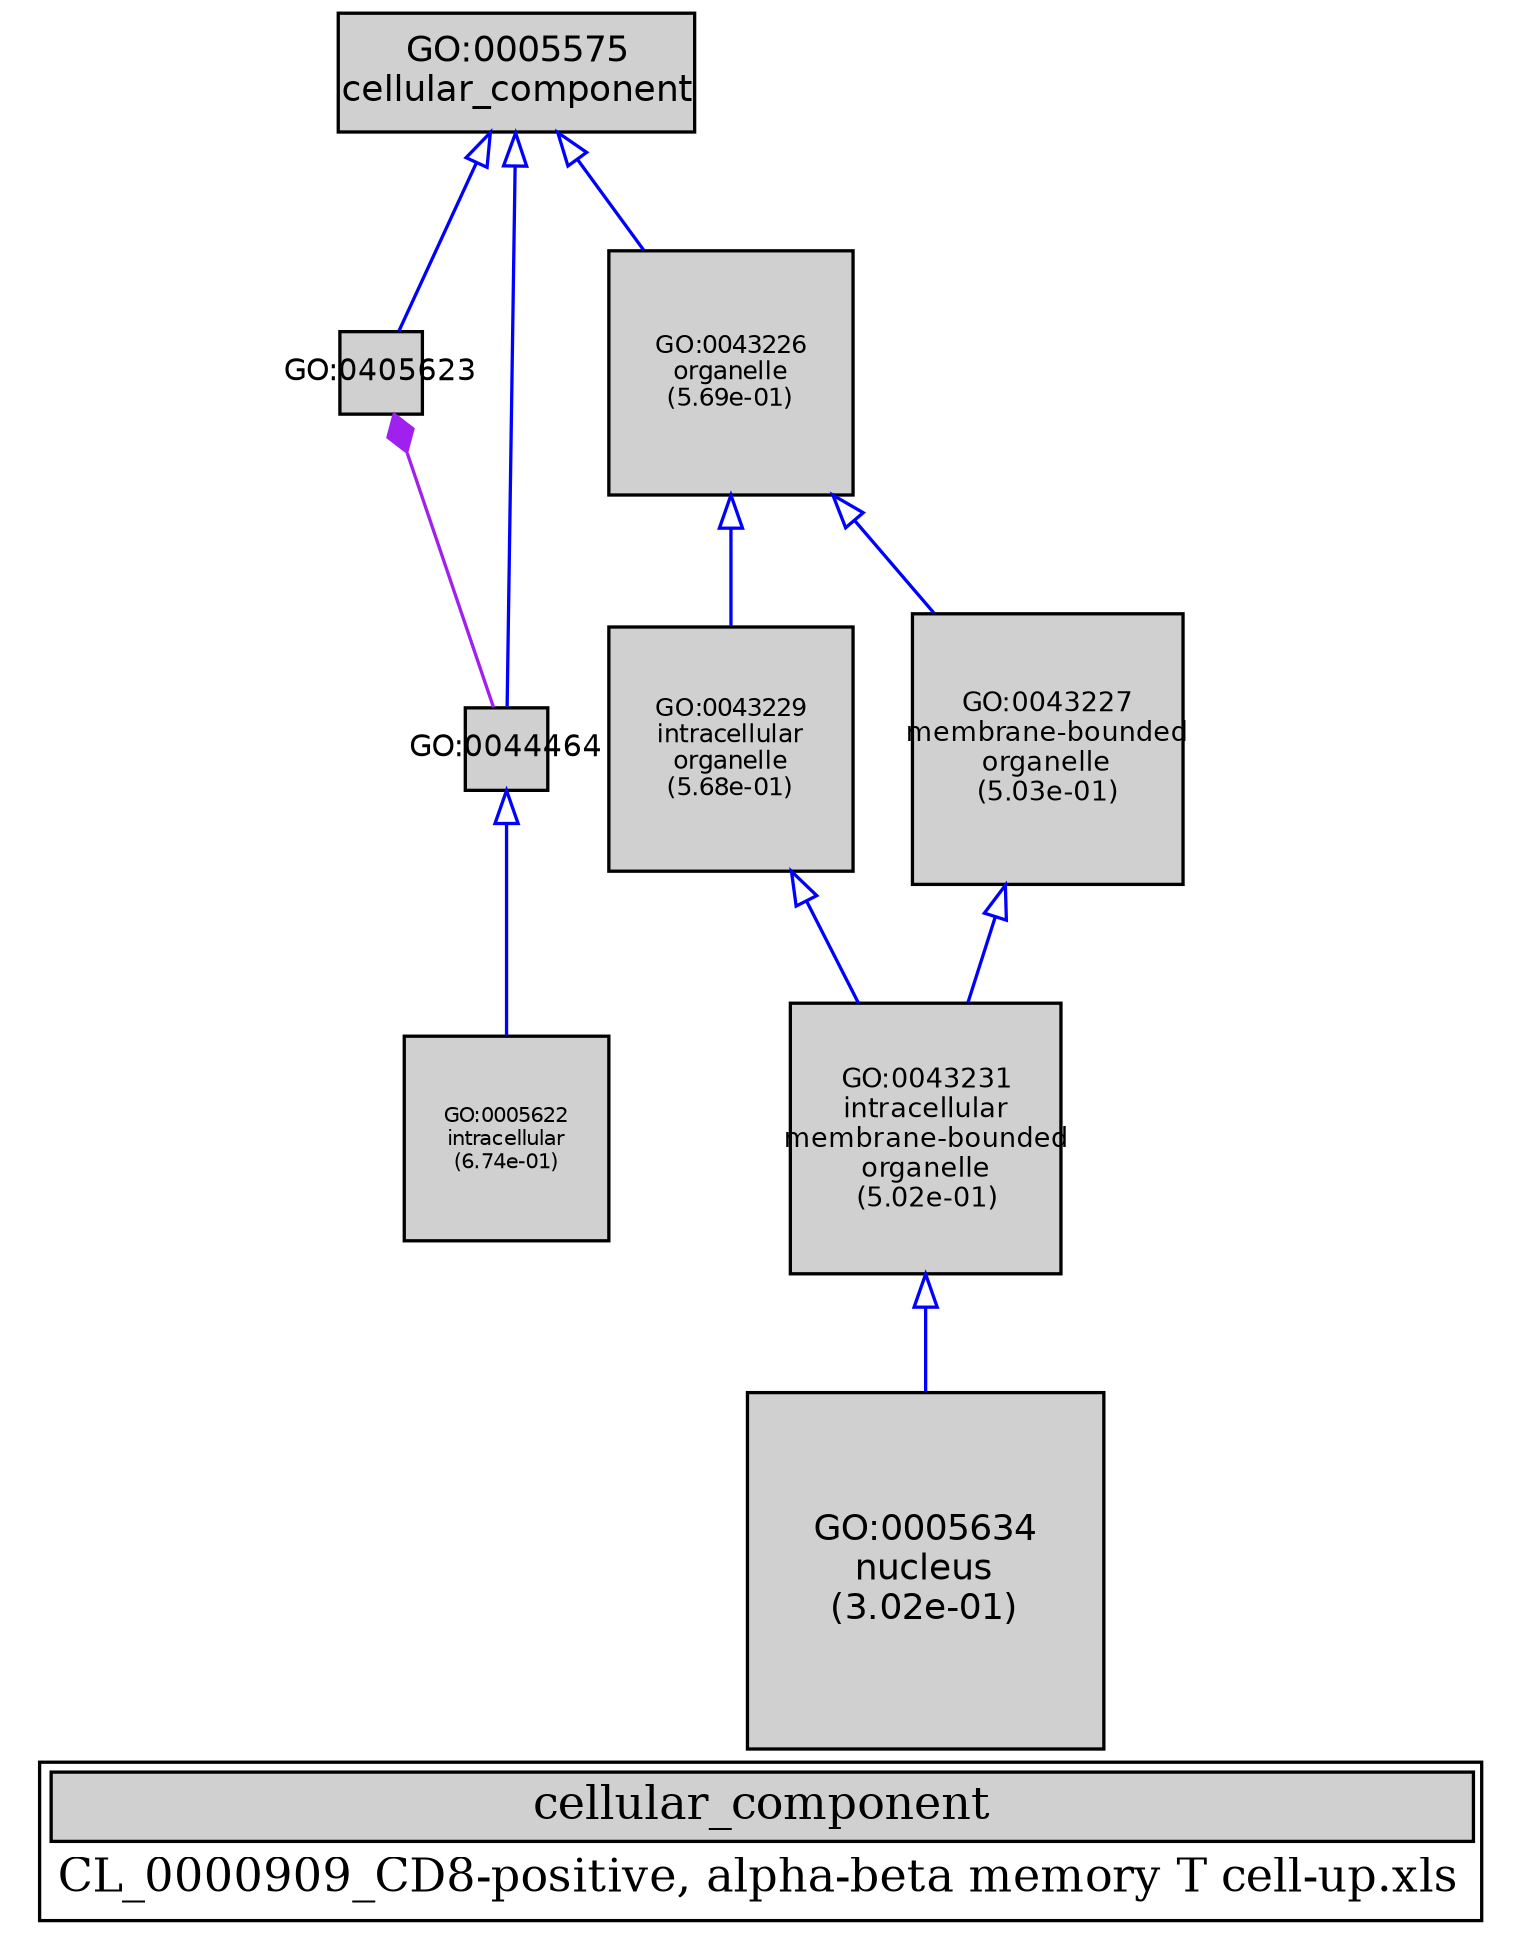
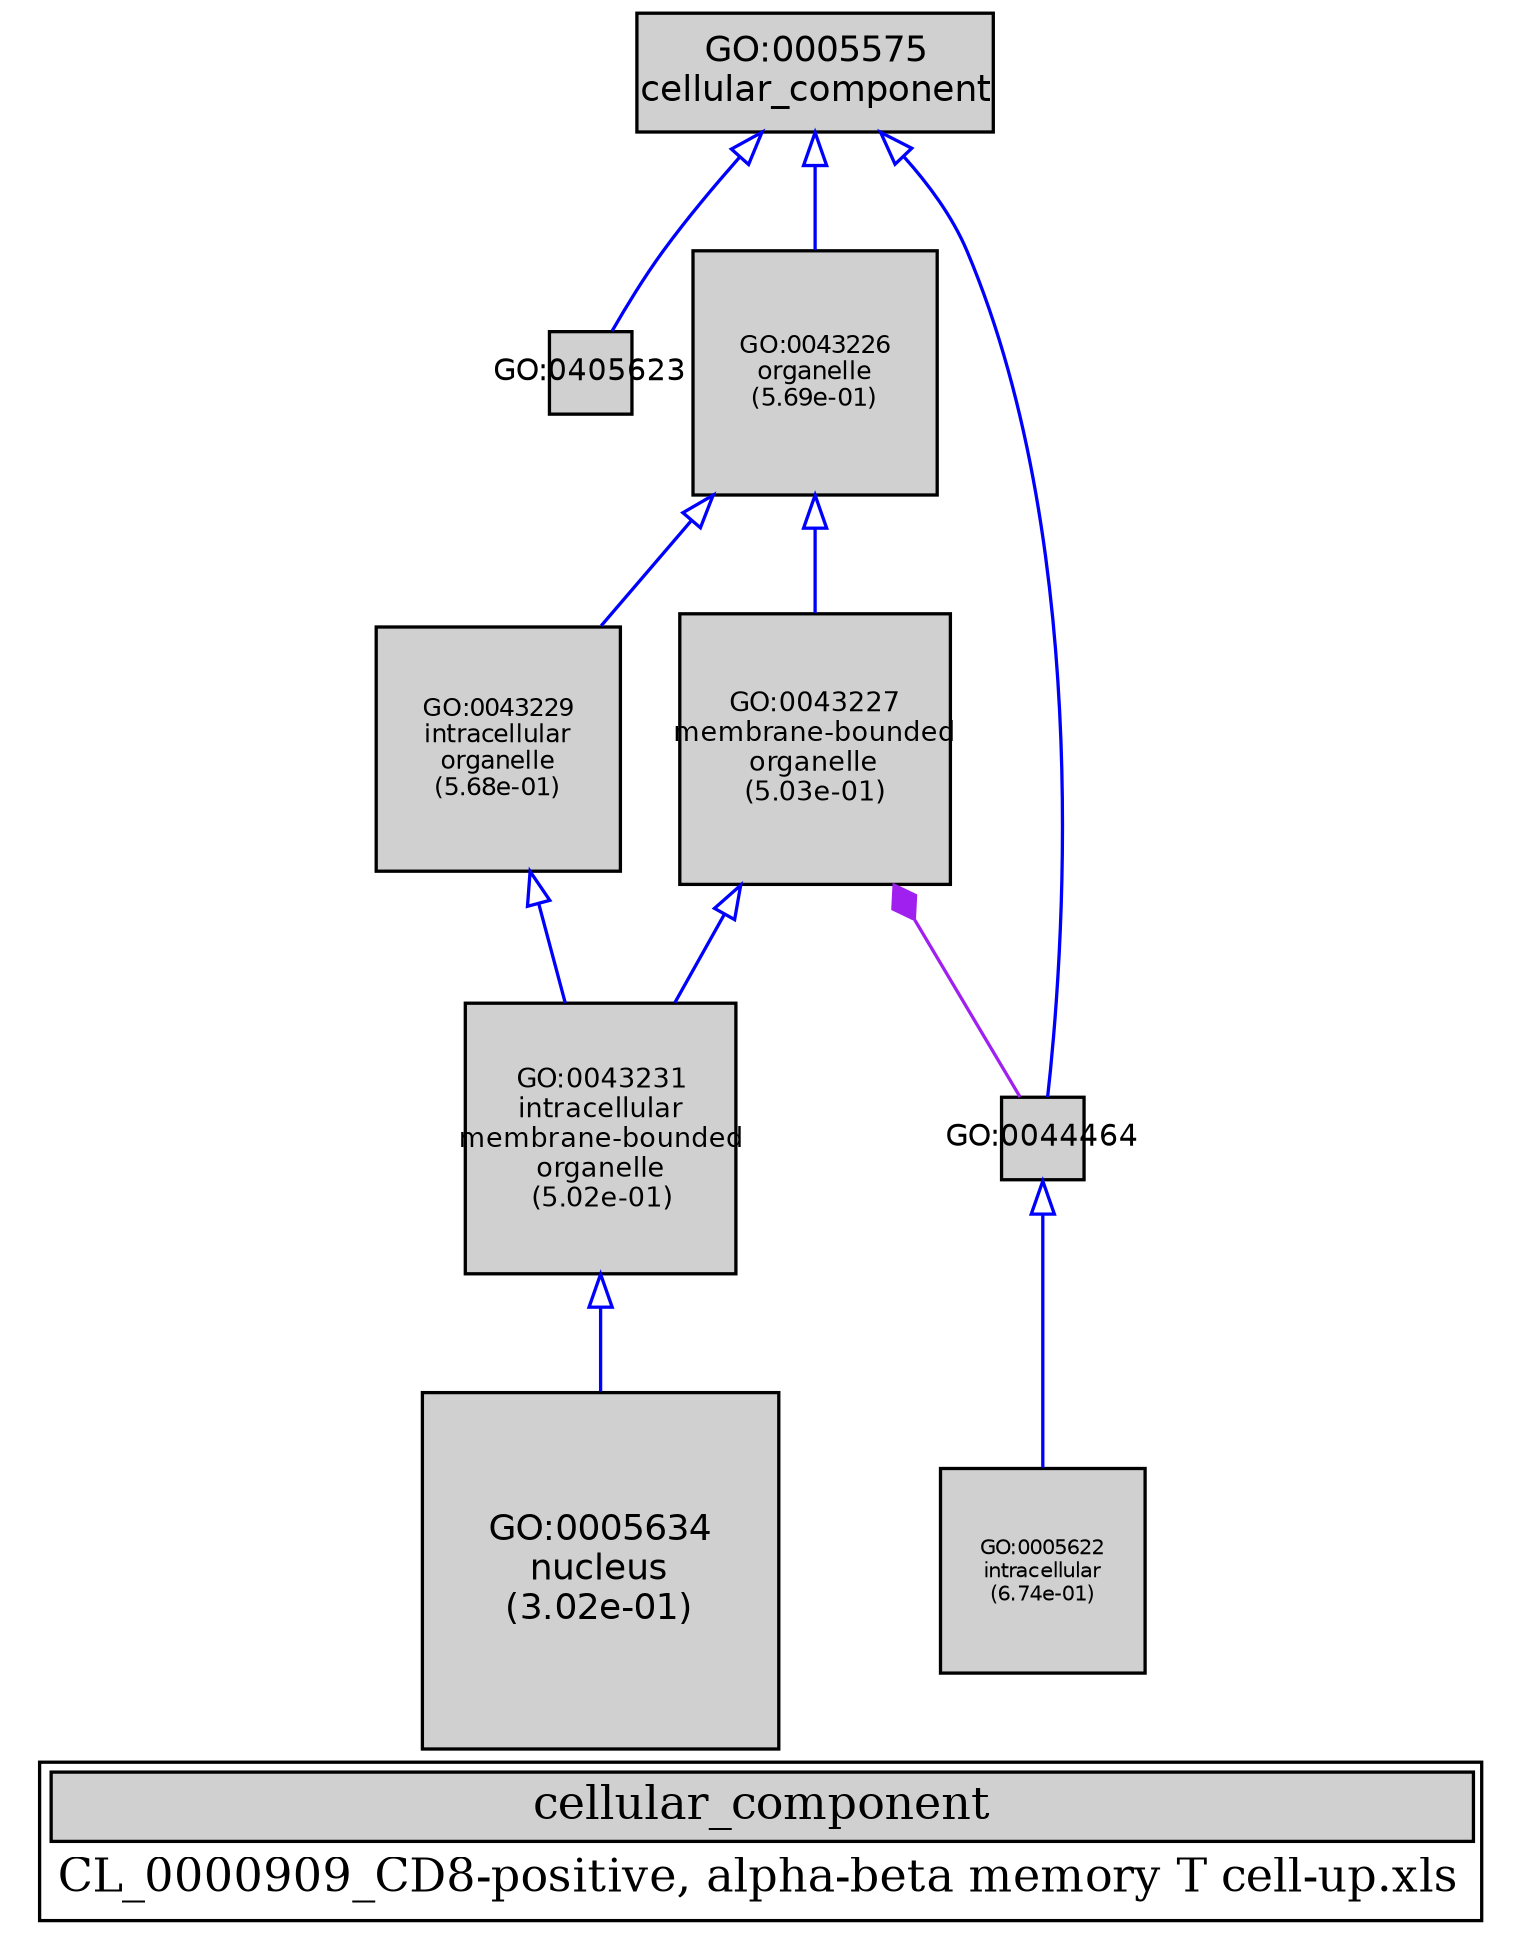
  digraph {
    bgcolor="#FFFFFF"
    label=<<TABLE COLOR="black" BGCOLOR="white"><TR><TD COLSPAN="2" BGCOLOR="#D0D0D0"><FONT COLOR="black">cellular_component</FONT></TD></TR><TR><TD BORDER="0">CL_0000909_CD8-positive, alpha-beta memory T cell-up.xls</TD></TR></TABLE>>
    node [color=black fillcolor="#D0D0D0" fixedsize=true fontcolor=black fontname=Helvetica fontsize=9 shape=box style=filled]
    edge [arrowtail=empty color=blue dir=back weight=5.0]
    n1 [fontsize=7.44532971442 height=1.03407357145 label=<<TABLE BORDER="0"><TR><TD>GO:0043229<BR/>intracellular<BR/>organelle<BR/>(5.68e-01)</TD></TR></TABLE>> width=1.03407357145]
    n2 [fontsize=8.1992083704 height=1.13877894033 label=<<TABLE BORDER="0"><TR><TD>GO:0043227<BR/>membrane-bounded<BR/>organelle<BR/>(5.03e-01)</TD></TR></TABLE>> width=1.13877894033]
    n3 [height=0.347613034246 label="GO:0405623" width=0.347613034246]
    n4 [fontsize=10.8 label=<<TABLE BORDER="0"><TR><TD>GO:0005575<BR/>cellular_component</TD></TR></TABLE>> width=1.5]
    n5 [fontsize=7.42672401987 height=1.0314894472 label=<<TABLE BORDER="0"><TR><TD>GO:0043226<BR/>organelle<BR/>(5.69e-01)</TD></TR></TABLE>> width=1.0314894472]
    n6 [fontsize=6.22927746182 height=0.865177425253 label=<<TABLE BORDER="0"><TR><TD>GO:0005622<BR/>intracellular<BR/>(6.74e-01)</TD></TR></TABLE>> width=0.865177425253]
    n7 [fontsize=8.2109547309 height=1.14041037929 label=<<TABLE BORDER="0"><TR><TD>GO:0043231<BR/>intracellular<BR/>membrane-bounded<BR/>organelle<BR/>(5.02e-01)</TD></TR></TABLE>> width=1.14041037929]
    n8 [fontsize=10.8 height=1.5 label=<<TABLE BORDER="0"><TR><TD>GO:0005634<BR/>nucleus<BR/>(3.02e-01)</TD></TR></TABLE>> width=1.5]
    "GO:0044464" [height=0.347613034246 width=0.347613034246]
    subgraph sub_1 {
      n1
      n2
      n3
      n4
      n5
      n6
      n7
      n8
      "GO:0044464"
    }
    subgraph sub_2 {
      subgraph sub_3 {
        subgraph sub_4 {
        }
        subgraph sub_5 {
        }
      }
      subgraph sub_6 {
        n3
        n6
        "GO:0044464"
      }
      subgraph sub_7 {
        n1
        n2
        n3
        n4
        n5
        n6
        n7
        n8
        "GO:0044464"
      }
    }
    n1 -> n7
    n2 -> n7
-   n3 -> "GO:0044464" [arrowtail=diamond color=purple weight=2.5]
+   n2 -> "GO:0044464" [arrowtail=diamond color=purple weight=2.5]
    n4 -> n3
    n4 -> n5
    n4 -> "GO:0044464"
    n5 -> n1
    n5 -> n2
    n7 -> n8
    "GO:0044464" -> n6
  }
